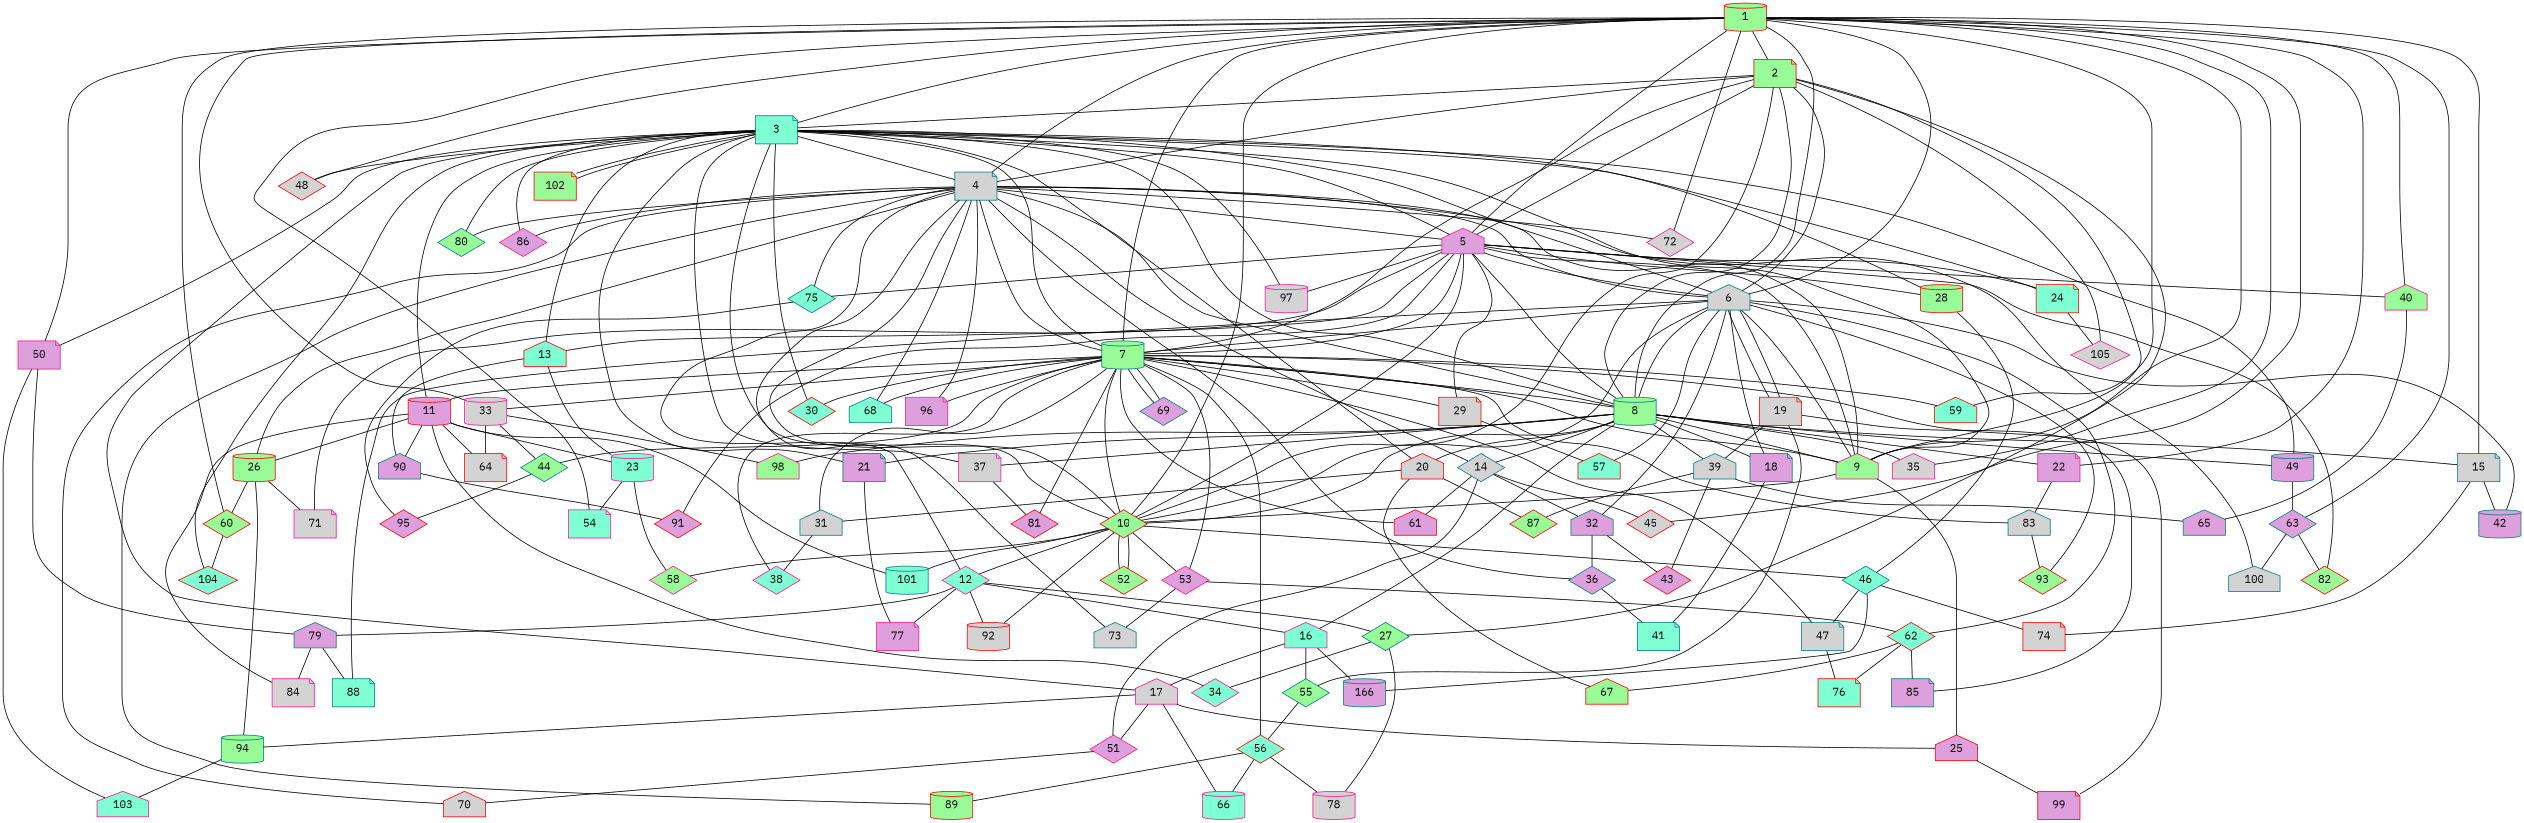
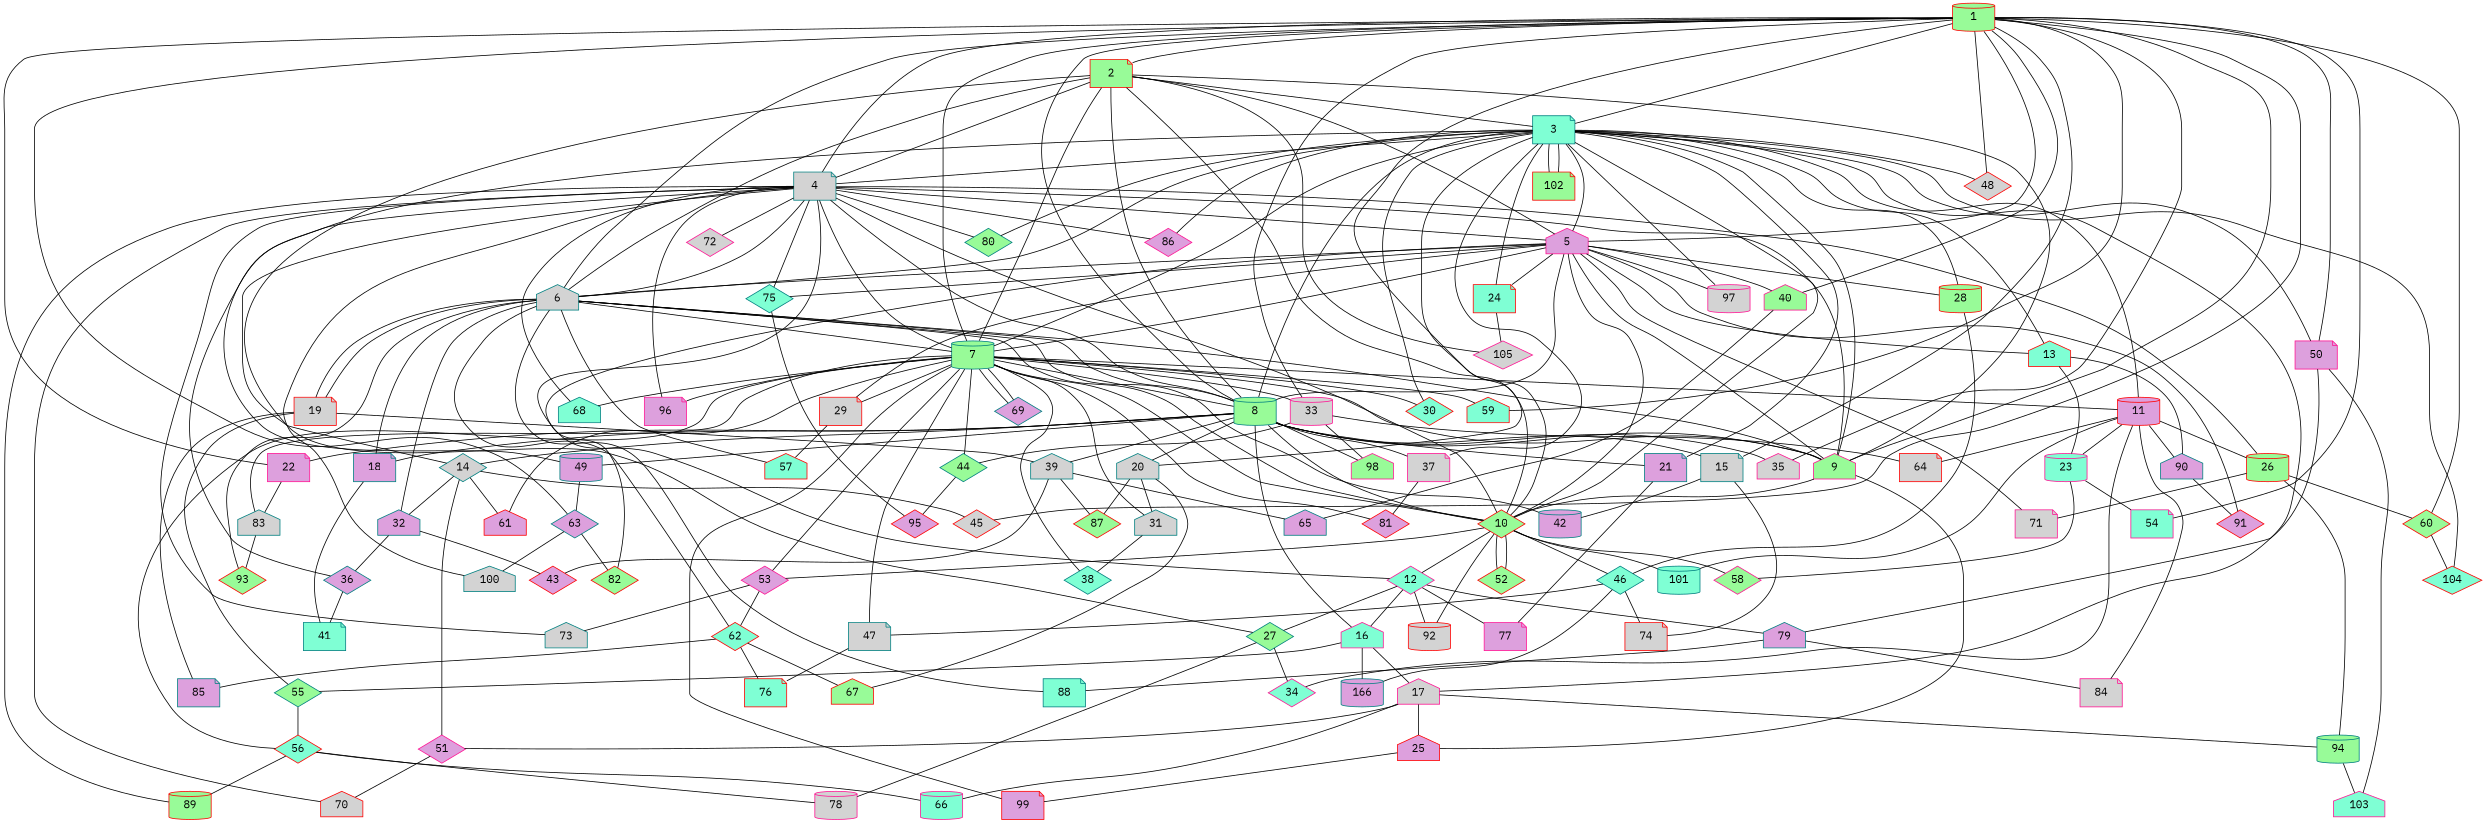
  graph {
    fontname="IBM Plex Mono"
    node [color=red fillcolor=lightgrey fontname="IBM Plex Mono" shape=diamond style=filled]
    edge [fontname="IBM Plex Mono"]
    1 [fillcolor=palegreen shape=cylinder]
    2 [fillcolor=palegreen shape=note]
    3 [color=teal fillcolor=aquamarine shape=note]
    4 [color=teal shape=note]
    5 [color=deeppink fillcolor=plum shape=house]
    6 [color=teal shape=house]
    7 [color=teal fillcolor=palegreen shape=cylinder]
    8 [color=teal fillcolor=palegreen shape=cylinder]
    9 [color=deeppink fillcolor=palegreen shape=house]
    10 [fillcolor=palegreen]
    15 [color=teal shape=note]
    22 [color=deeppink fillcolor=plum shape=note]
    33 [color=deeppink shape=cylinder]
    35 [color=deeppink shape=house]
    40 [color=deeppink fillcolor=palegreen shape=house]
    45
    48
    50 [color=deeppink fillcolor=plum shape=note]
    54 [color=deeppink fillcolor=aquamarine shape=note]
    59 [fillcolor=aquamarine shape=house]
    60 [fillcolor=palegreen]
    63 [color=teal fillcolor=plum]
    72 [color=deeppink]
    27 [color=teal fillcolor=palegreen]
    105 [color=deeppink]
    11 [fillcolor=plum shape=cylinder]
    13 [fillcolor=aquamarine shape=house]
    17 [color=deeppink shape=house]
-   20 [shape=house]
+   20 [color=teal shape=house]
    21 [color=teal fillcolor=plum shape=note]
    24 [fillcolor=aquamarine shape=note]
    28 [fillcolor=palegreen shape=cylinder]
    30 [fillcolor=aquamarine]
    37 [color=deeppink shape=note]
    49 [color=teal fillcolor=plum shape=cylinder]
    80 [color=teal fillcolor=palegreen]
    86 [color=deeppink fillcolor=plum]
    97 [color=deeppink shape=cylinder]
    102 [fillcolor=palegreen shape=note]
    104 [fillcolor=aquamarine]
    12 [color=deeppink fillcolor=aquamarine]
    14 [color=teal]
    26 [fillcolor=palegreen shape=cylinder]
    36 [color=teal fillcolor=plum]
    68 [color=teal fillcolor=aquamarine shape=house]
    70 [shape=house]
    73 [color=teal shape=house]
    75 [color=teal fillcolor=aquamarine]
    89 [fillcolor=palegreen shape=cylinder]
    96 [color=deeppink fillcolor=plum shape=note]
    100 [color=teal shape=house]
    29 [shape=note]
    71 [color=deeppink shape=note]
    82 [fillcolor=palegreen]
    91 [fillcolor=plum]
    18 [color=teal fillcolor=plum shape=note]
    19 [shape=note]
    32 [color=teal fillcolor=plum shape=house]
    42 [color=teal fillcolor=plum shape=cylinder]
    57 [fillcolor=aquamarine shape=house]
    62 [fillcolor=aquamarine]
    88 [color=teal fillcolor=aquamarine shape=note]
    93 [fillcolor=palegreen]
    31 [color=teal shape=house]
-   38 [color=deeppink fillcolor=aquamarine]
+   38 [color=teal fillcolor=aquamarine]
    44 [color=teal fillcolor=palegreen]
    47 [color=teal shape=note]
    53 [color=deeppink fillcolor=plum]
    56 [fillcolor=aquamarine]
    61 [fillcolor=plum shape=house]
    69 [color=teal fillcolor=plum]
    81 [fillcolor=plum]
    83 [color=teal shape=house]
    99 [fillcolor=plum shape=note]
    16 [color=deeppink fillcolor=aquamarine shape=house]
    39 [color=teal shape=house]
    98 [color=deeppink fillcolor=palegreen shape=house]
    25 [fillcolor=plum shape=house]
    46 [color=teal fillcolor=aquamarine]
    52 [fillcolor=palegreen]
    58 [color=deeppink fillcolor=palegreen]
    92 [shape=cylinder]
    101 [color=teal fillcolor=aquamarine shape=cylinder]
    74 [shape=note]
    64 [shape=note]
    65 [color=teal fillcolor=plum shape=house]
    79 [color=teal fillcolor=plum shape=house]
    103 [color=deeppink fillcolor=aquamarine shape=house]
    34 [color=deeppink fillcolor=aquamarine]
    78 [color=deeppink shape=cylinder]
    23 [color=deeppink fillcolor=aquamarine shape=cylinder]
    84 [color=deeppink shape=note]
    90 [color=teal fillcolor=plum shape=house]
    51 [color=deeppink fillcolor=plum]
    66 [color=deeppink fillcolor=aquamarine shape=cylinder]
    94 [color=teal fillcolor=palegreen shape=cylinder]
    67 [fillcolor=palegreen shape=house]
    87 [fillcolor=palegreen]
    77 [color=deeppink fillcolor=plum shape=note]
    41 [color=teal fillcolor=aquamarine shape=note]
    95 [fillcolor=plum]
    55 [color=teal fillcolor=palegreen]
    85 [color=teal fillcolor=plum shape=note]
    43 [fillcolor=plum]
    76 [fillcolor=aquamarine shape=note]
    n106 [color=teal fillcolor=plum label=166 shape=cylinder]
    1 -- 2
    1 -- 3
    1 -- 4
    1 -- 5
    1 -- 6
    1 -- 7
    1 -- 8
    1 -- 9
    1 -- 10
    1 -- 15
    1 -- 22
    1 -- 33
    1 -- 35
    1 -- 40
    1 -- 45
    1 -- 48
    1 -- 50
    1 -- 54
    1 -- 59
    1 -- 60
    1 -- 63
-   1 -- 72
    2 -- 3
    2 -- 4
    2 -- 5
    2 -- 6
    2 -- 7
    2 -- 8
    2 -- 9
    2 -- 10
    2 -- 27
    2 -- 105
    3 -- 4
    3 -- 5
    3 -- 6
    3 -- 7
    3 -- 8
    3 -- 9
    3 -- 10
    3 -- 48
    3 -- 50
    3 -- 11
    3 -- 13
    3 -- 17
    3 -- 20
    3 -- 21
    3 -- 24
    3 -- 28
    3 -- 30
    3 -- 37
    3 -- 49
    3 -- 80
    3 -- 86
    3 -- 97
    3 -- 102
    3 -- 102
    3 -- 104
    4 -- 5
    4 -- 6
    4 -- 7
    4 -- 8
    4 -- 9
    4 -- 10
    4 -- 72
    4 -- 80
    4 -- 86
    4 -- 12
    4 -- 14
    4 -- 26
    4 -- 36
    4 -- 68
    4 -- 70
    4 -- 73
    4 -- 75
    4 -- 89
    4 -- 96
    4 -- 100
    5 -- 6
    5 -- 7
    5 -- 8
    5 -- 9
    5 -- 10
    5 -- 40
    5 -- 13
    5 -- 24
    5 -- 28
    5 -- 97
    5 -- 75
    5 -- 29
    5 -- 71
    5 -- 82
    5 -- 91
    6 -- 7
    6 -- 8
    6 -- 9
    6 -- 10
    6 -- 18
    6 -- 19
    6 -- 19
    6 -- 32
    6 -- 42
    6 -- 57
    6 -- 62
    6 -- 88
    6 -- 93
    7 -- 8
    7 -- 9
    7 -- 10
    7 -- 33
    7 -- 59
    7 -- 11
    7 -- 30
    7 -- 68
    7 -- 96
    7 -- 29
    7 -- 31
    7 -- 38
    7 -- 44
    7 -- 47
    7 -- 53
    7 -- 56
    7 -- 61
    7 -- 69
    7 -- 69
    7 -- 81
    7 -- 83
    7 -- 99
    8 -- 9
    8 -- 10
    8 -- 15
    8 -- 22
    8 -- 35
    8 -- 20
    8 -- 21
    8 -- 37
    8 -- 49
    8 -- 14
    8 -- 18
    8 -- 16
    8 -- 39
    8 -- 98
    9 -- 10
    9 -- 25
    10 -- 12
    10 -- 53
    10 -- 46
    10 -- 52
    10 -- 52
    10 -- 58
    10 -- 92
    10 -- 101
    15 -- 42
    15 -- 74
    22 -- 83
    33 -- 44
    33 -- 98
    33 -- 64
    40 -- 65
    50 -- 79
    50 -- 103
    60 -- 104
    63 -- 100
    63 -- 82
    27 -- 34
    27 -- 78
    11 -- 26
    11 -- 101
    11 -- 64
    11 -- 34
    11 -- 23
    11 -- 84
    11 -- 90
    13 -- 23
    13 -- 90
    17 -- 25
    17 -- 51
    17 -- 66
    17 -- 94
    20 -- 31
    20 -- 67
    20 -- 87
    21 -- 77
    24 -- 105
    28 -- 46
    37 -- 81
    49 -- 63
    12 -- 27
    12 -- 16
    12 -- 92
    12 -- 79
    12 -- 77
    14 -- 45
    14 -- 32
    14 -- 61
    14 -- 51
    26 -- 60
    26 -- 71
    26 -- 94
    36 -- 41
    75 -- 95
    29 -- 57
    18 -- 41
    19 -- 39
    19 -- 55
    19 -- 85
    32 -- 36
    32 -- 43
    62 -- 67
    62 -- 85
    62 -- 76
    31 -- 38
    44 -- 95
    47 -- 76
    53 -- 73
    53 -- 62
    56 -- 89
    56 -- 78
    56 -- 66
    83 -- 93
    16 -- 17
    16 -- 55
    16 -- n106
    39 -- 65
    39 -- 87
    39 -- 43
    25 -- 99
    46 -- 47
    46 -- 74
    46 -- n106
    79 -- 88
    79 -- 84
    23 -- 54
    23 -- 58
    90 -- 91
    51 -- 70
    94 -- 103
    55 -- 56
  }
